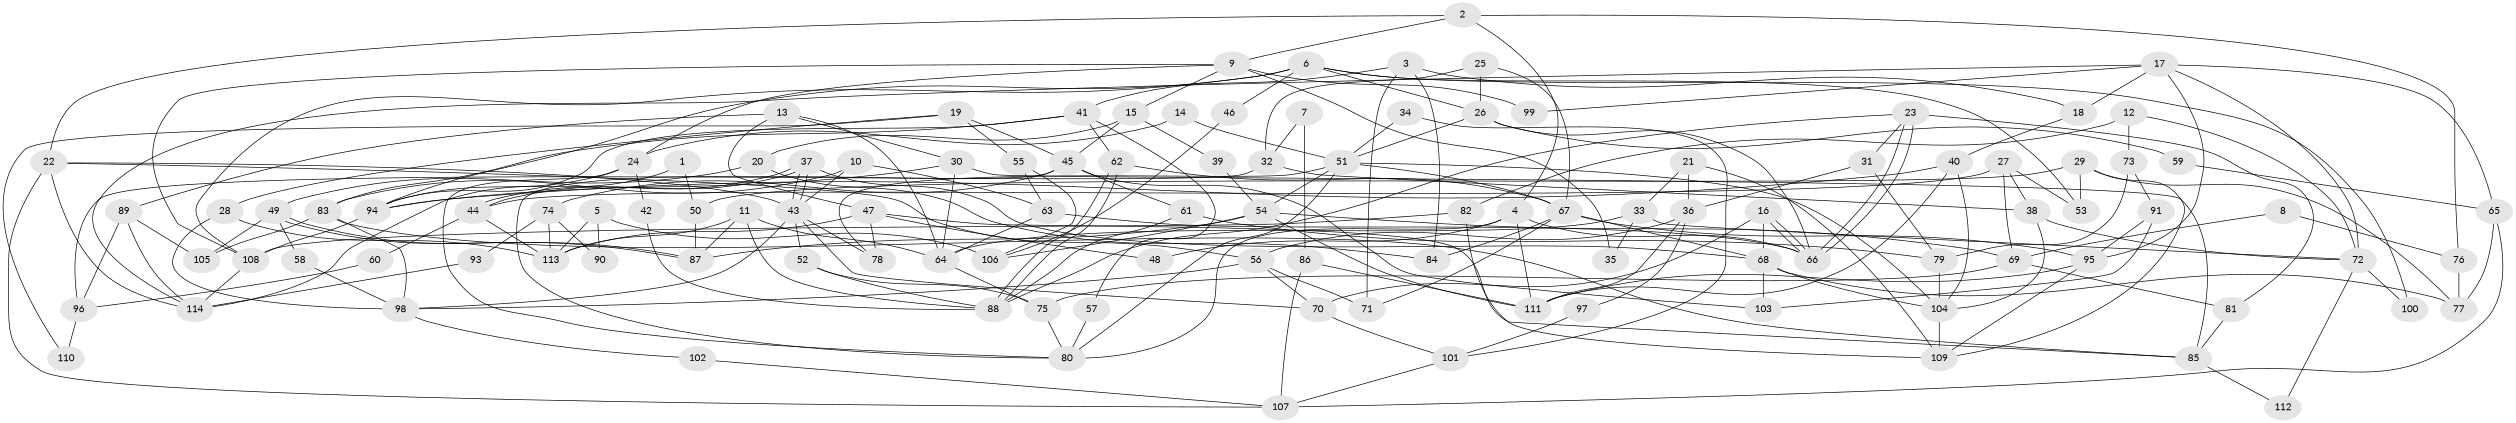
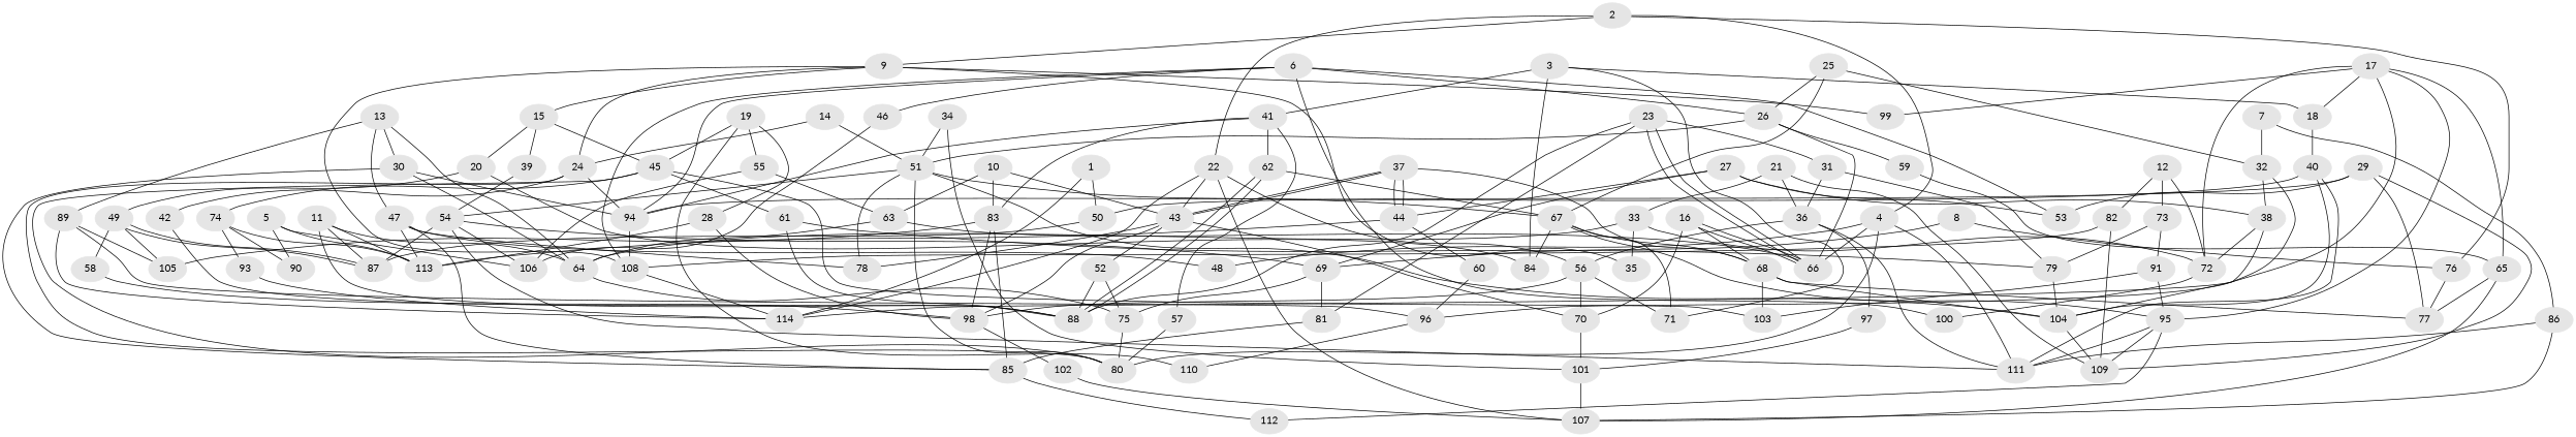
  graph {
    fontname=Lato
    node [color=gray90 fontname=Lato style=filled]
    edge [fontname=Lato]
    1
    50
    114
    87
    2
    4
    9
    22
    76
    48
    66
    80
    111
    108
    15
    24
    35
    99
    43
    56
    107
    77
    3
    18
    41
    71
    84
    40
    94
    83
    57
    62
    5
    90
    106
    113
    6
    26
    46
    53
    100
    51
    59
    7
    32
    86
    38
    96
    8
    69
    81
    75
    20
    39
    45
    42
    10
    63
    70
    98
    52
    78
    64
    85
    105
    11
    88
    12
    72
    73
    82
    79
    91
    109
    13
    30
    47
    89
    14
    67
    104
    54
    49
    61
    74
    103
    16
    68
    101
    17
    65
    95
    112
    19
    28
    55
    110
    58
    21
    33
    36
    97
    23
    31
    25
    27
    44
    60
    102
    29
    34
    37
    93
    1 -- 50
    1 -- 114
    50 -- 87
    2 -- 4
    2 -- 9
    2 -- 22
    2 -- 76
    4 -- 48
    4 -- 66
    4 -- 80
    4 -- 111
    9 -- 108
    9 -- 15
    9 -- 24
    9 -- 35
    9 -- 99
    22 -- 114
    22 -- 43
    22 -- 56
    22 -- 107
    76 -- 77
    108 -- 114
    15 -- 20
    15 -- 39
    15 -- 45
    24 -- 80
    24 -- 94
    24 -- 42
    43 -- 70
    43 -- 98
    43 -- 52
    43 -- 78
    56 -- 71
    56 -- 70
    56 -- 98
    3 -- 18
    3 -- 41
    3 -- 71
    3 -- 84
    18 -- 40
    41 -- 94
    41 -- 83
    41 -- 57
    41 -- 62
    40 -- 111
    40 -- 94
    40 -- 104
    94 -- 108
    83 -- 98
    83 -- 85
    83 -- 105
    57 -- 80
    62 -- 88
    62 -- 88
    62 -- 67
    5 -- 90
    5 -- 106
    5 -- 113
    6 -- 108
    6 -- 94
    6 -- 26
    6 -- 46
    6 -- 53
    6 -- 100
    26 -- 66
    26 -- 51
    26 -- 59
    46 -- 106
    51 -- 80
    51 -- 78
    51 -- 67
    51 -- 104
    51 -- 54
    59 -- 65
    7 -- 32
    7 -- 86
    32 -- 38
    32 -- 96
    86 -- 111
    86 -- 107
    38 -- 72
    38 -- 104
    96 -- 110
    8 -- 76
    8 -- 69
    69 -- 81
    69 -- 75
    81 -- 85
    75 -- 80
    20 -- 84
    20 -- 49
    39 -- 54
    45 -- 80
    45 -- 61
    45 -- 74
    45 -- 103
    42 -- 88
    10 -- 43
    10 -- 83
    10 -- 63
    63 -- 66
    63 -- 64
    70 -- 101
    98 -- 102
    52 -- 75
    52 -- 88
    64 -- 75
    85 -- 112
    11 -- 87
    11 -- 113
    11 -- 64
    11 -- 88
    12 -- 72
    12 -- 73
    12 -- 82
    72 -- 100
    73 -- 79
    73 -- 91
    82 -- 108
    82 -- 109
    79 -- 104
    91 -- 103
    91 -- 95
    13 -- 64
    13 -- 30
    13 -- 47
    13 -- 89
    30 -- 94
    30 -- 64
    30 -- 85
    47 -- 48
    47 -- 113
    47 -- 78
    47 -- 85
    89 -- 114
    89 -- 96
    89 -- 105
    14 -- 24
    14 -- 51
    67 -- 71
    67 -- 84
    67 -- 68
    67 -- 95
    104 -- 109
    54 -- 87
    54 -- 111
    54 -- 106
    54 -- 69
    49 -- 87
    49 -- 87
    49 -- 105
    49 -- 58
    61 -- 88
    61 -- 79
    74 -- 90
    74 -- 113
    74 -- 93
    16 -- 66
    16 -- 66
    16 -- 70
    16 -- 68
    68 -- 77
    68 -- 104
    68 -- 103
    101 -- 107
    17 -- 114
    17 -- 99
    17 -- 18
    17 -- 72
    17 -- 65
    17 -- 95
    65 -- 107
    65 -- 77
    95 -- 111
    95 -- 109
-   72 -- 112
+   95 -- 112
    19 -- 45
    19 -- 28
    19 -- 55
    19 -- 110
    28 -- 113
    28 -- 98
    55 -- 106
    55 -- 63
    58 -- 98
    21 -- 109
    21 -- 33
    21 -- 36
    33 -- 35
    33 -- 64
    33 -- 72
    36 -- 111
    36 -- 56
    36 -- 97
    97 -- 101
    23 -- 66
    23 -- 66
    23 -- 81
    23 -- 88
    23 -- 31
    31 -- 79
    31 -- 36
    25 -- 26
    25 -- 32
    25 -- 67
    27 -- 53
    27 -- 38
    27 -- 69
    27 -- 44
    44 -- 113
    44 -- 60
    60 -- 96
    102 -- 107
    29 -- 50
    29 -- 77
    29 -- 53
    29 -- 109
    34 -- 51
    34 -- 101
    37 -- 43
    37 -- 43
    37 -- 68
    37 -- 44
    37 -- 44
    93 -- 114
  }
